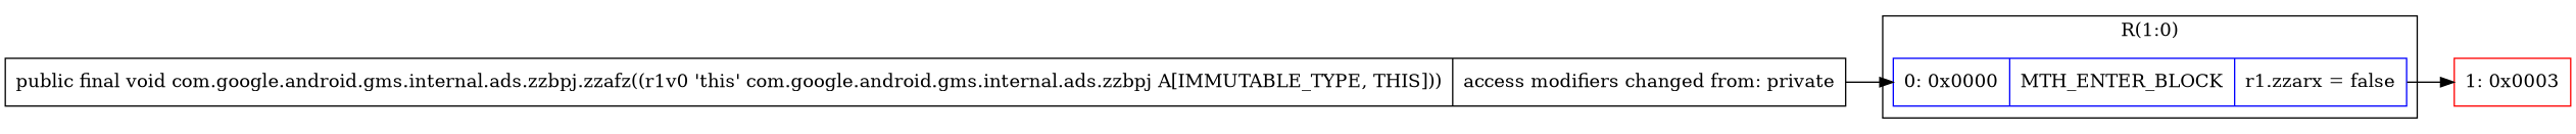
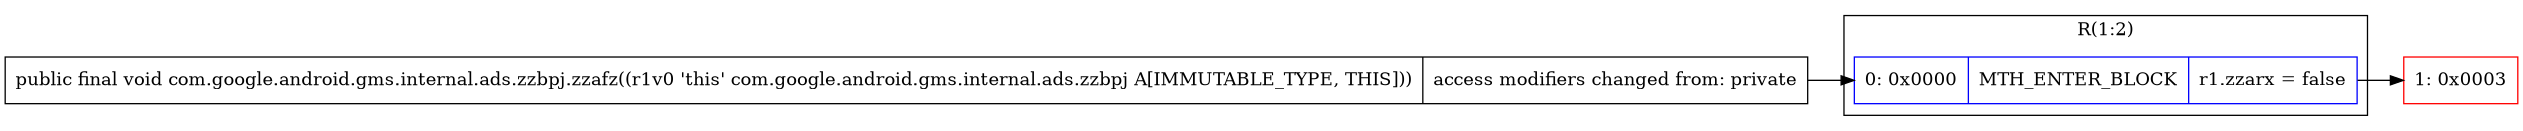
  digraph {
    rankdir=LR
    node [shape=record]
    n1 [color=blue label="{0\:\ 0x0000|MTH_ENTER_BLOCK\l|r1.zzarx = false\l}"]
    n2 [color=red label="{1\:\ 0x0003}"]
    n3 [label="{public final void com.google.android.gms.internal.ads.zzbpj.zzafz((r1v0 'this' com.google.android.gms.internal.ads.zzbpj A[IMMUTABLE_TYPE, THIS]))  | access modifiers changed from: private\l}"]
    subgraph cluster_1 {
-     label="R(1:0)"
+     label="R(1:2)"
      n1
    }
    n1 -> n2
    n3 -> n1
  }
